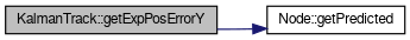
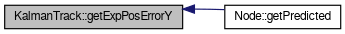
  digraph {
    rankdir=LR
    node [color=black fontname=FreeSans fontsize=10 shape=record]
    n1 [fillcolor=grey75 fontcolor=black height=0.2 label="KalmanTrack::getExpPosErrorY" style=filled width=0.4]
    n2 [height=0.2 label="Node::getPredicted" width=0.4]
-   n1 -> n2 [color=midnightblue fontname=FreeSans fontsize=10 labelfontname=FreeSans labelfontsize=10 style=solid]
+   n2 -> n1 [color=midnightblue fontname=FreeSans fontsize=10 labelfontname=FreeSans labelfontsize=10 style=solid]
  }
